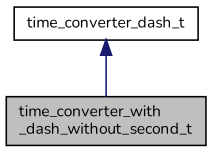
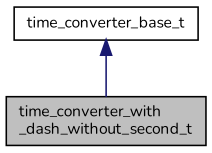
  digraph {
    fontname=Nunito
    node [color=black fontname=Nunito fontsize=10 shape=record style=filled]
    n1 [fillcolor=grey75 fontcolor=black height=0.2 label="time_converter_with\l_dash_without_second_t" width=0.4]
-   n2 [fillcolor=white height=0.2 label=time_converter_dash_t width=0.4]
+   n2 [fillcolor=white height=0.2 label=time_converter_base_t width=0.4]
    n2 -> n1 [color=midnightblue dir=back fontname=Nunito fontsize=10 labelfontname=Helvetica labelfontsize=10 style=solid]
  }
